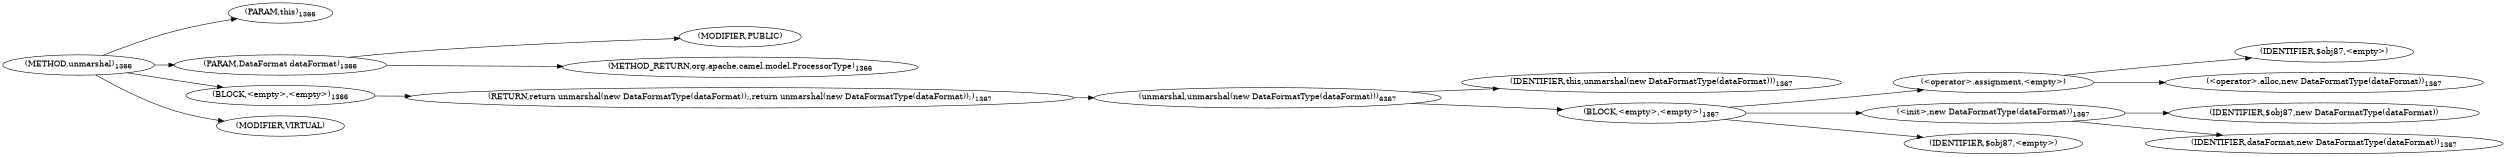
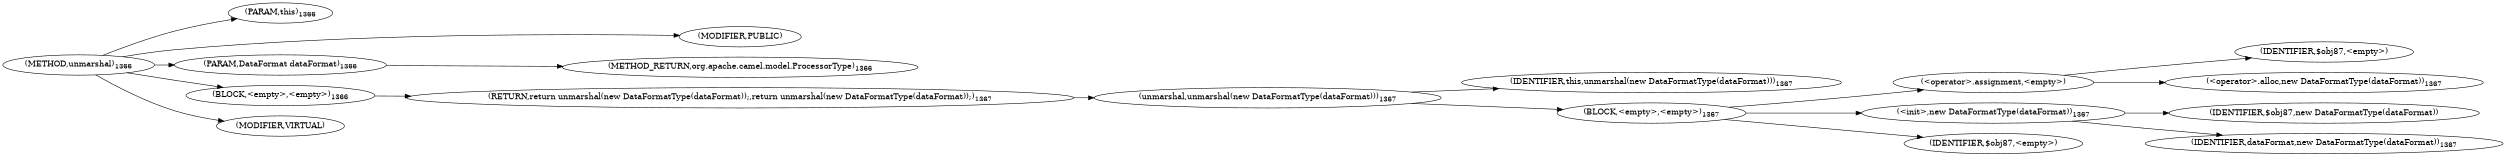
  digraph {
    rankdir=LR
    n1 [label=<(METHOD,unmarshal)<SUB>1366</SUB>>]
    n2 [label=<(PARAM,this)<SUB>1366</SUB>>]
    n3 [label=<(PARAM,DataFormat dataFormat)<SUB>1366</SUB>>]
    n4 [label=<(BLOCK,&lt;empty&gt;,&lt;empty&gt;)<SUB>1366</SUB>>]
    n5 [label=<(MODIFIER,PUBLIC)>]
    n6 [label=<(MODIFIER,VIRTUAL)>]
    n7 [label=<(METHOD_RETURN,org.apache.camel.model.ProcessorType)<SUB>1366</SUB>>]
    n8 [label=<(RETURN,return unmarshal(new DataFormatType(dataFormat));,return unmarshal(new DataFormatType(dataFormat));)<SUB>1367</SUB>>]
-   n9 [label=<(unmarshal,unmarshal(new DataFormatType(dataFormat)))<SUB>6367</SUB>>]
+   n9 [label=<(unmarshal,unmarshal(new DataFormatType(dataFormat)))<SUB>1367</SUB>>]
    n10 [label=<(IDENTIFIER,this,unmarshal(new DataFormatType(dataFormat)))<SUB>1367</SUB>>]
    n11 [label=<(BLOCK,&lt;empty&gt;,&lt;empty&gt;)<SUB>1367</SUB>>]
    n12 [label=<(&lt;operator&gt;.assignment,&lt;empty&gt;)>]
    n13 [label=<(&lt;init&gt;,new DataFormatType(dataFormat))<SUB>1367</SUB>>]
    n14 [label=<(IDENTIFIER,$obj87,&lt;empty&gt;)>]
    n15 [label=<(IDENTIFIER,$obj87,&lt;empty&gt;)>]
    n16 [label=<(&lt;operator&gt;.alloc,new DataFormatType(dataFormat))<SUB>1367</SUB>>]
    n17 [label=<(IDENTIFIER,$obj87,new DataFormatType(dataFormat))>]
    n18 [label=<(IDENTIFIER,dataFormat,new DataFormatType(dataFormat))<SUB>1367</SUB>>]
    n1 -> n2
    n1 -> n3
    n1 -> n4
-   n3 -> n5
+   n1 -> n5
    n1 -> n6
    n3 -> n7
    n4 -> n8
    n8 -> n9
    n9 -> n10
    n9 -> n11
    n11 -> n12
    n11 -> n13
    n11 -> n14
    n12 -> n15
    n12 -> n16
    n13 -> n17
    n13 -> n18
  }
